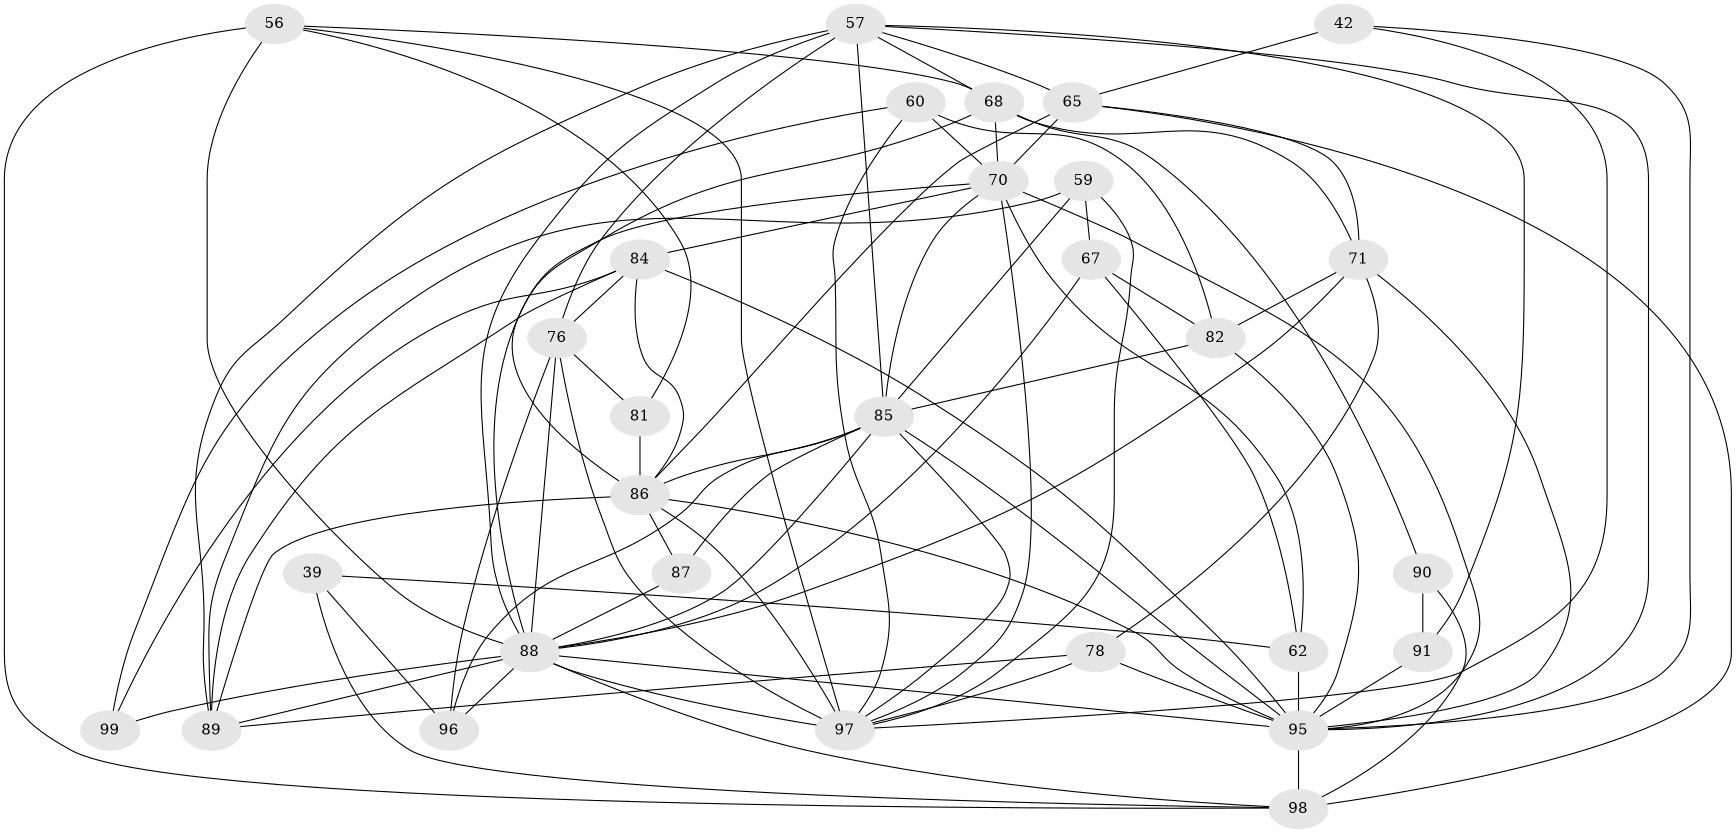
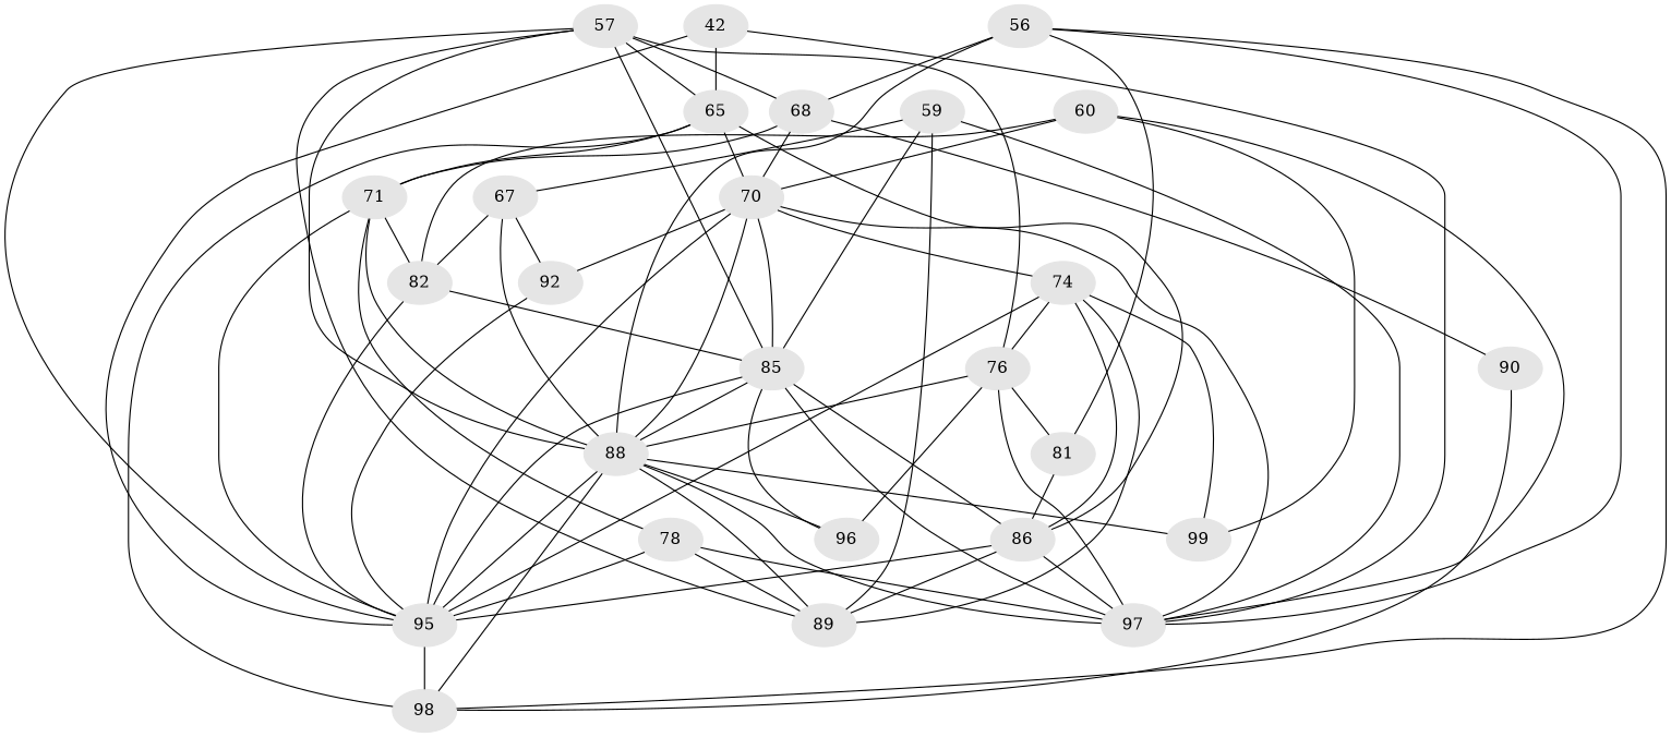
  graph {
    node [color=gray90 style=filled]
-   92 [super="+25" label=62]
+   92 [super="+25"]
    95 [super="+21+72+79+93"]
-   39
    96 [super="+10"]
    98 [super="+33+75"]
    65 [super="+29+24"]
    70 [super="+46+34"]
    71 [super="+41+62"]
    86 [super="+73+84"]
    42
    97 [super="+31+94"]
    56 [super="+13+32"]
    68 [super="+55+36"]
    81
    88 [super="+58+49+80"]
    90
    89 [super="+27+77"]
    99
    57 [super="+5+15+35"]
    76 [super="+52+44"]
    85 [super="+45+50"]
-   91 [super="+69"]
-   87 [super="+61"]
    67 [super="+20"]
    82 [super="+1+53"]
    59
-   74 [super="+64+54" label=84]
+   74 [super="+64+54"]
    60
    78
    92 -- 95 [weight=3]
    95 -- 98 [weight=3]
-   39 -- 92
-   39 -- 96 [weight=2]
-   39 -- 98
    65 -- 98
    65 -- 70 [weight=2]
    65 -- 71
    65 -- 86
    70 -- 92
    70 -- 95
    70 -- 97
    70 -- 88 [weight=2]
    70 -- 85 [weight=4]
    70 -- 74
    71 -- 95
    71 -- 88 [weight=2]
    71 -- 82 [weight=2]
    71 -- 78
    86 -- 95 [weight=2]
    86 -- 97 [weight=2]
    86 -- 89
-   86 -- 87 [weight=2]
    42 -- 95
    42 -- 65 [weight=2]
    42 -- 97
    56 -- 98
    56 -- 97
    56 -- 68
    56 -- 81 [weight=2]
    56 -- 88 [weight=3]
    68 -- 70
    68 -- 71
-   68 -- 86 [weight=2]
    68 -- 90
    81 -- 86
    88 -- 95
    88 -- 96
    88 -- 98
    88 -- 97
    88 -- 89
    88 -- 99 [weight=2]
    90 -- 98
-   90 -- 91 [weight=2]
    57 -- 95
    57 -- 65 [weight=3]
    57 -- 68 [weight=2]
    57 -- 88
    57 -- 89 [weight=2]
    57 -- 76 [weight=2]
    57 -- 85 [weight=4]
-   57 -- 91
    76 -- 96
    76 -- 97 [weight=4]
    76 -- 81
    76 -- 88
    85 -- 95
    85 -- 96 [weight=2]
    85 -- 86 [weight=2]
    85 -- 97
    85 -- 88
-   85 -- 87 [weight=2]
-   91 -- 95 [weight=2]
-   87 -- 88 [weight=2]
    67 -- 92
    67 -- 88 [weight=2]
    67 -- 82 [weight=2]
    82 -- 95
    82 -- 85 [weight=2]
    59 -- 97
    59 -- 89
    59 -- 85
    59 -- 67
    74 -- 95 [weight=2]
    74 -- 86
    74 -- 89 [weight=2]
    74 -- 99
    74 -- 76
    60 -- 70
    60 -- 97
    60 -- 99
    60 -- 82
    78 -- 95
    78 -- 97
    78 -- 89
  }
